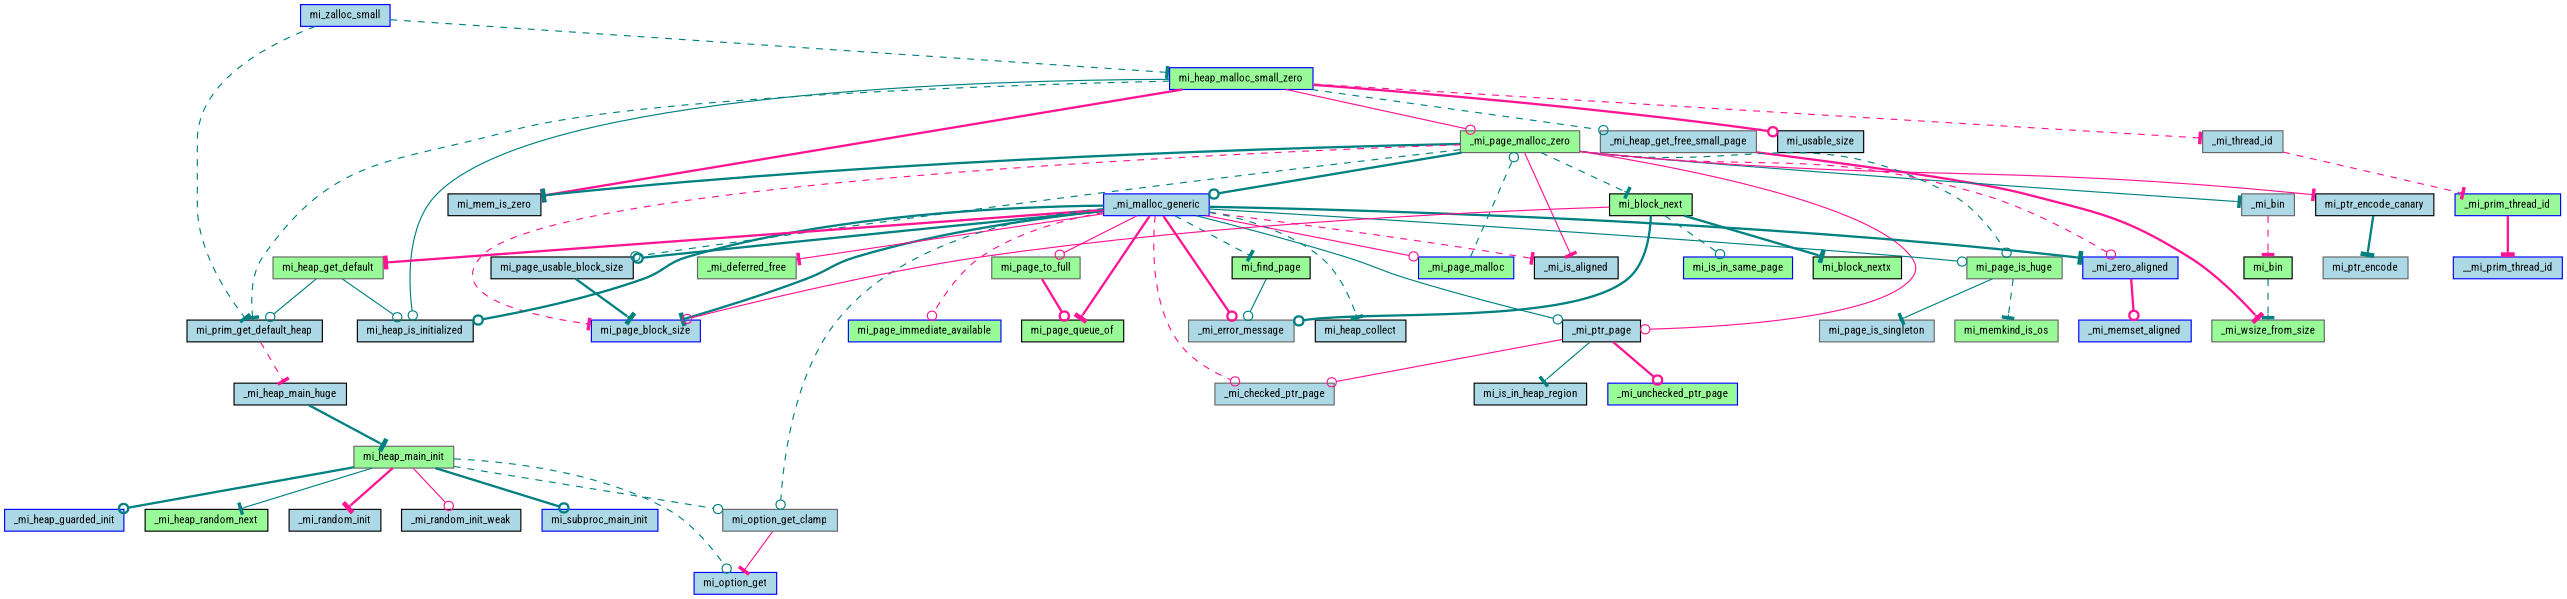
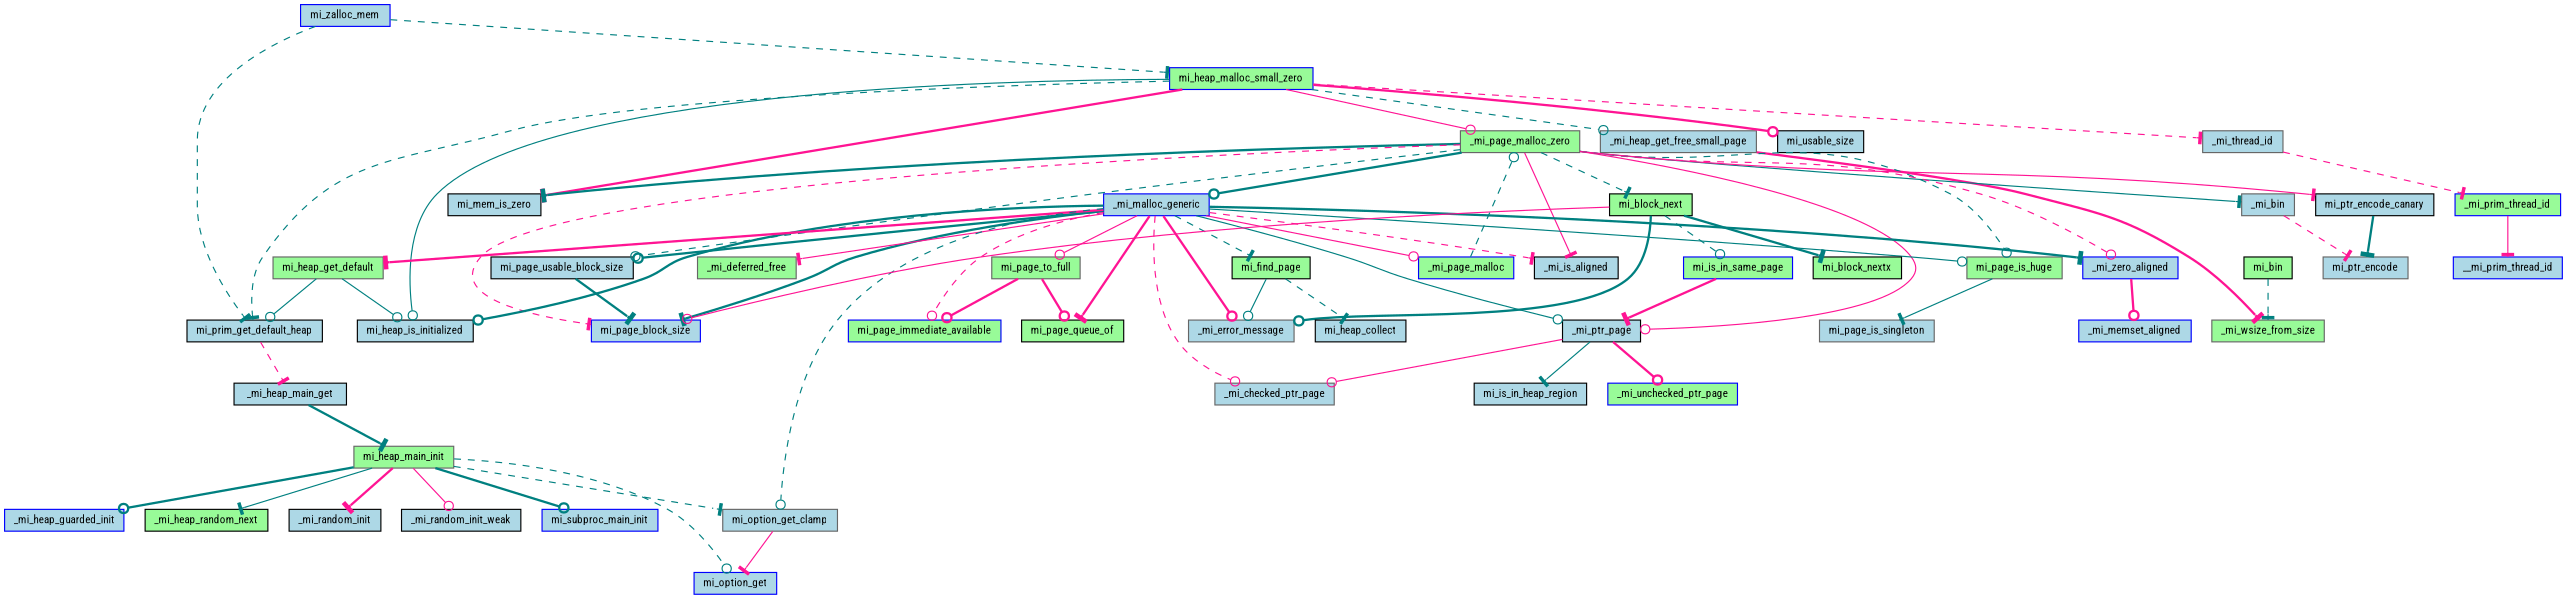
  digraph {
    fontname="Roboto Condensed"
    rankdir=TB
    node [color=black fillcolor=lightblue fontname="Roboto Condensed" fontsize=10 shape=box style=filled]
    edge [arrowhead=tee color=teal fontname="Roboto Condensed" fontsize=10 labelfontname=Helvetica labelfontsize=10 style=bold]
-   n1 [color=blue fontcolor=black height=0.2 label=mi_zalloc_small width=0.4]
+   n1 [color=blue fontcolor=black height=0.2 label=mi_zalloc_mem width=0.4]
    n2 [color=blue fillcolor=palegreen height=0.2 label=mi_heap_malloc_small_zero width=0.4]
    n3 [height=0.2 label=mi_prim_get_default_heap width=0.4]
    n4 [color=gray40 height=0.2 label=_mi_heap_get_free_small_page width=0.4]
    n5 [color=gray40 fillcolor=palegreen height=0.2 label=_mi_page_malloc_zero width=0.4]
    n6 [height=0.2 label=mi_heap_is_initialized width=0.4]
    n7 [height=0.2 label=mi_mem_is_zero width=0.4]
    n8 [color=gray40 height=0.2 label=_mi_thread_id width=0.4]
    n9 [height=0.2 label=mi_usable_size width=0.4]
-   n10 [height=0.2 label=_mi_heap_main_huge width=0.4]
+   n10 [height=0.2 label=_mi_heap_main_get width=0.4]
    n11 [color=gray40 fillcolor=palegreen height=0.2 label=_mi_wsize_from_size width=0.4]
    n12 [color=gray40 height=0.2 label=_mi_bin width=0.4]
    n13 [height=0.2 label=_mi_is_aligned width=0.4]
    n14 [color=blue height=0.2 label=_mi_malloc_generic width=0.4]
    n15 [color=blue height=0.2 label=_mi_zero_aligned width=0.4]
    n16 [height=0.2 label=_mi_ptr_page width=0.4]
    n17 [color=blue height=0.2 label=mi_page_block_size width=0.4]
    n18 [color=gray40 fillcolor=palegreen height=0.2 label=mi_page_is_huge width=0.4]
    n19 [height=0.2 label=mi_page_usable_block_size width=0.4]
    n20 [fillcolor=palegreen height=0.2 label=mi_block_next width=0.4]
    n21 [height=0.2 label=mi_ptr_encode_canary width=0.4]
    n22 [color=blue fillcolor=palegreen height=0.2 label=_mi_prim_thread_id width=0.4]
    n23 [fillcolor=palegreen height=0.2 label=mi_bin width=0.4]
    n24 [color=gray40 fillcolor=palegreen height=0.2 label=_mi_deferred_free width=0.4]
    n25 [color=gray40 height=0.2 label=_mi_error_message width=0.4]
    n26 [color=blue fillcolor=palegreen height=0.2 label=_mi_page_malloc width=0.4]
    n27 [fillcolor=palegreen height=0.2 label=mi_find_page width=0.4]
    n28 [height=0.2 label=mi_heap_collect width=0.4]
    n29 [color=gray40 fillcolor=palegreen height=0.2 label=mi_heap_get_default width=0.4]
    n30 [color=gray40 height=0.2 label=mi_option_get_clamp width=0.4]
    n31 [color=blue fillcolor=palegreen height=0.2 label=mi_page_immediate_available width=0.4]
    n32 [fillcolor=palegreen height=0.2 label=mi_page_queue_of width=0.4]
    n33 [color=gray40 fillcolor=palegreen height=0.2 label=mi_page_to_full width=0.4]
    n34 [color=gray40 height=0.2 label=_mi_checked_ptr_page width=0.4]
    n35 [color=blue height=0.2 label=_mi_memset_aligned width=0.4]
    n36 [color=blue fillcolor=palegreen height=0.2 label=_mi_unchecked_ptr_page width=0.4]
    n37 [height=0.2 label=mi_is_in_heap_region width=0.4]
-   n38 [color=gray40 fillcolor=palegreen height=0.2 label=mi_memkind_is_os width=0.4]
    n39 [color=gray40 height=0.2 label=mi_page_is_singleton width=0.4]
    n40 [fillcolor=palegreen height=0.2 label=mi_block_nextx width=0.4]
    n41 [color=blue fillcolor=palegreen height=0.2 label=mi_is_in_same_page width=0.4]
    n42 [color=gray40 height=0.2 label=mi_ptr_encode width=0.4]
    n43 [color=blue height=0.2 label=mi_option_get width=0.4]
    n44 [color=gray40 fillcolor=palegreen height=0.2 label=mi_heap_main_init width=0.4]
    n45 [color=blue height=0.2 label=_mi_heap_guarded_init width=0.4]
    n46 [fillcolor=palegreen height=0.2 label=_mi_heap_random_next width=0.4]
    n47 [height=0.2 label=_mi_random_init width=0.4]
    n48 [height=0.2 label=_mi_random_init_weak width=0.4]
    n49 [color=blue height=0.2 label=mi_subproc_main_init width=0.4]
    n50 [color=blue height=0.2 label=__mi_prim_thread_id width=0.4]
    n1 -> n2 [style=dashed]
    n1 -> n3 [style=dashed]
    n2 -> n3 [style=dashed]
    n2 -> n4 [arrowhead=odot style=dashed]
    n2 -> n5 [arrowhead=odot color=deeppink style=solid]
    n2 -> n6 [arrowhead=odot style=solid]
    n2 -> n7 [color=deeppink]
    n2 -> n8 [color=deeppink style=dashed]
    n2 -> n9 [arrowhead=odot color=deeppink]
    n3 -> n10 [color=deeppink style=dashed]
    n4 -> n11 [color=deeppink]
    n5 -> n7
    n5 -> n12 [style=solid]
    n5 -> n13 [color=deeppink style=solid]
    n5 -> n14 [arrowhead=odot]
    n5 -> n15 [arrowhead=odot color=deeppink style=dashed]
    n5 -> n16 [arrowhead=odot color=deeppink style=solid]
    n5 -> n17 [color=deeppink style=dashed]
    n5 -> n18 [arrowhead=odot style=dashed]
    n5 -> n19 [arrowhead=odot style=dashed]
    n5 -> n20 [style=dashed]
    n5 -> n21 [color=deeppink style=solid]
    n8 -> n22 [color=deeppink style=dashed]
    n10 -> n44
-   n12 -> n23 [color=deeppink style=dashed]
+   n12 -> n42 [color=deeppink style=dashed]
    n14 -> n6 [arrowhead=odot]
    n14 -> n13 [color=deeppink style=dashed]
    n14 -> n15
    n14 -> n16 [arrowhead=odot style=solid]
    n14 -> n17
    n14 -> n18 [arrowhead=odot style=solid]
    n14 -> n19 [arrowhead=odot]
    n14 -> n24 [color=deeppink style=solid]
    n14 -> n25 [arrowhead=odot color=deeppink]
    n14 -> n26 [arrowhead=odot color=deeppink style=solid]
    n14 -> n27 [style=dashed]
-   n14 -> n28 [style=dashed]
+   n27 -> n28 [style=dashed]
    n14 -> n29 [color=deeppink]
    n14 -> n30 [arrowhead=odot style=dashed]
    n14 -> n31 [arrowhead=odot color=deeppink style=dashed]
    n14 -> n32 [color=deeppink]
    n14 -> n33 [arrowhead=odot color=deeppink style=solid]
    n14 -> n34 [arrowhead=odot color=deeppink style=dashed]
    n15 -> n35 [arrowhead=odot color=deeppink]
    n16 -> n34 [arrowhead=odot color=deeppink style=solid]
    n16 -> n36 [arrowhead=odot color=deeppink]
    n16 -> n37 [style=solid]
-   n18 -> n38 [style=dashed]
    n18 -> n39 [style=solid]
    n19 -> n17
    n20 -> n17 [arrowhead=odot color=deeppink style=solid]
    n20 -> n25 [arrowhead=odot]
    n20 -> n40
    n20 -> n41 [arrowhead=odot style=dashed]
    n21 -> n42
-   n22 -> n50 [color=deeppink]
+   n22 -> n50 [color=deeppink style=solid]
    n23 -> n11 [style=dashed]
    n26 -> n5 [arrowhead=odot style=dashed]
    n27 -> n25 [arrowhead=odot style=solid]
    n29 -> n3 [arrowhead=odot style=solid]
    n29 -> n6 [arrowhead=odot style=solid]
    n30 -> n43 [color=deeppink style=solid]
+   n33 -> n31 [arrowhead=odot color=deeppink]
    n33 -> n32 [arrowhead=odot color=deeppink]
-   n44 -> n30 [arrowhead=odot style=dashed]
+   n41 -> n16 [color=deeppink]
+   n44 -> n30 [style=dashed]
    n44 -> n43 [arrowhead=odot style=dashed]
    n44 -> n45 [arrowhead=odot]
    n44 -> n46 [style=solid]
    n44 -> n47 [color=deeppink]
    n44 -> n48 [arrowhead=odot color=deeppink style=solid]
    n44 -> n49 [arrowhead=odot]
  }
